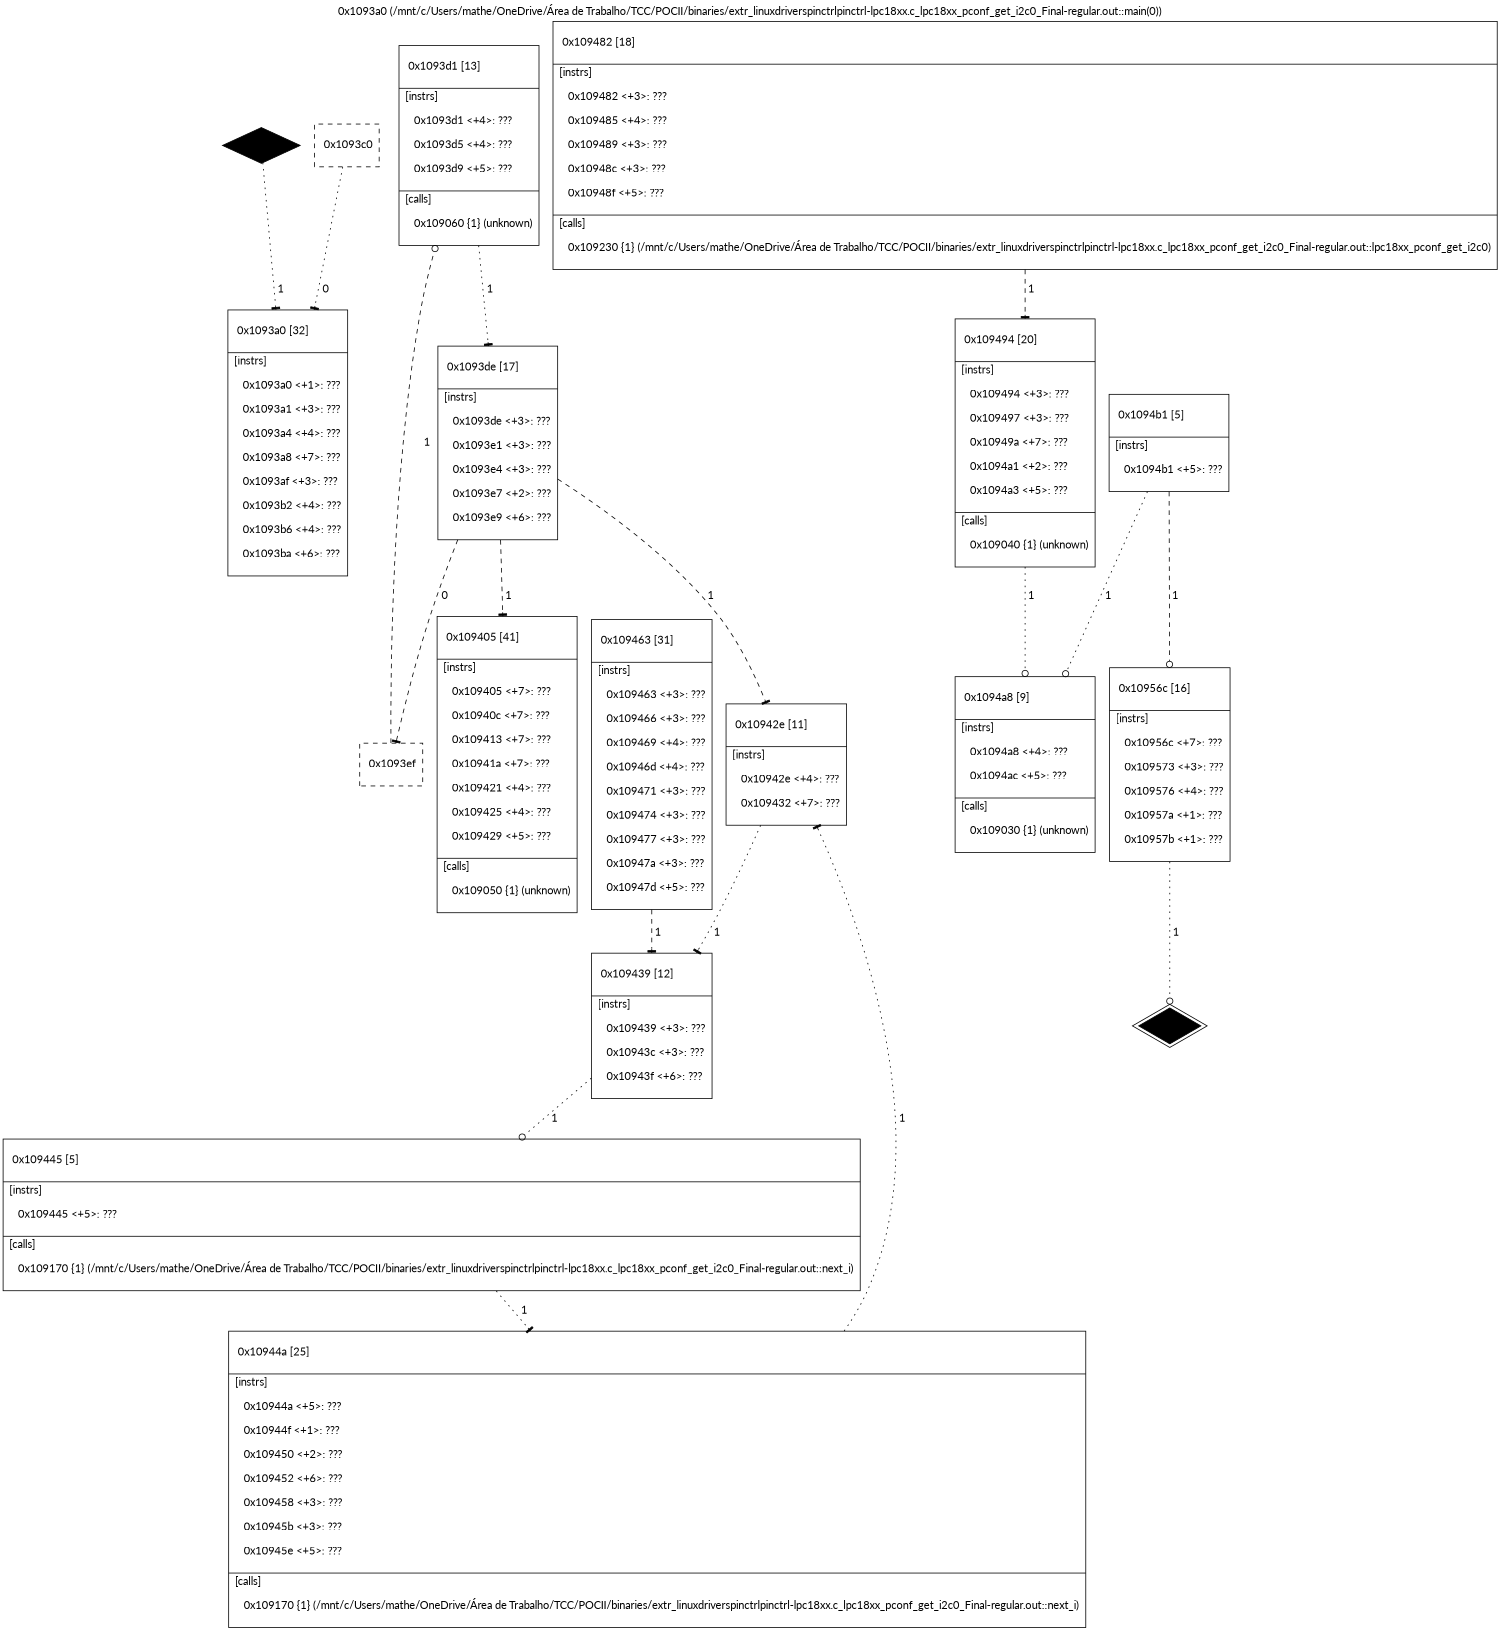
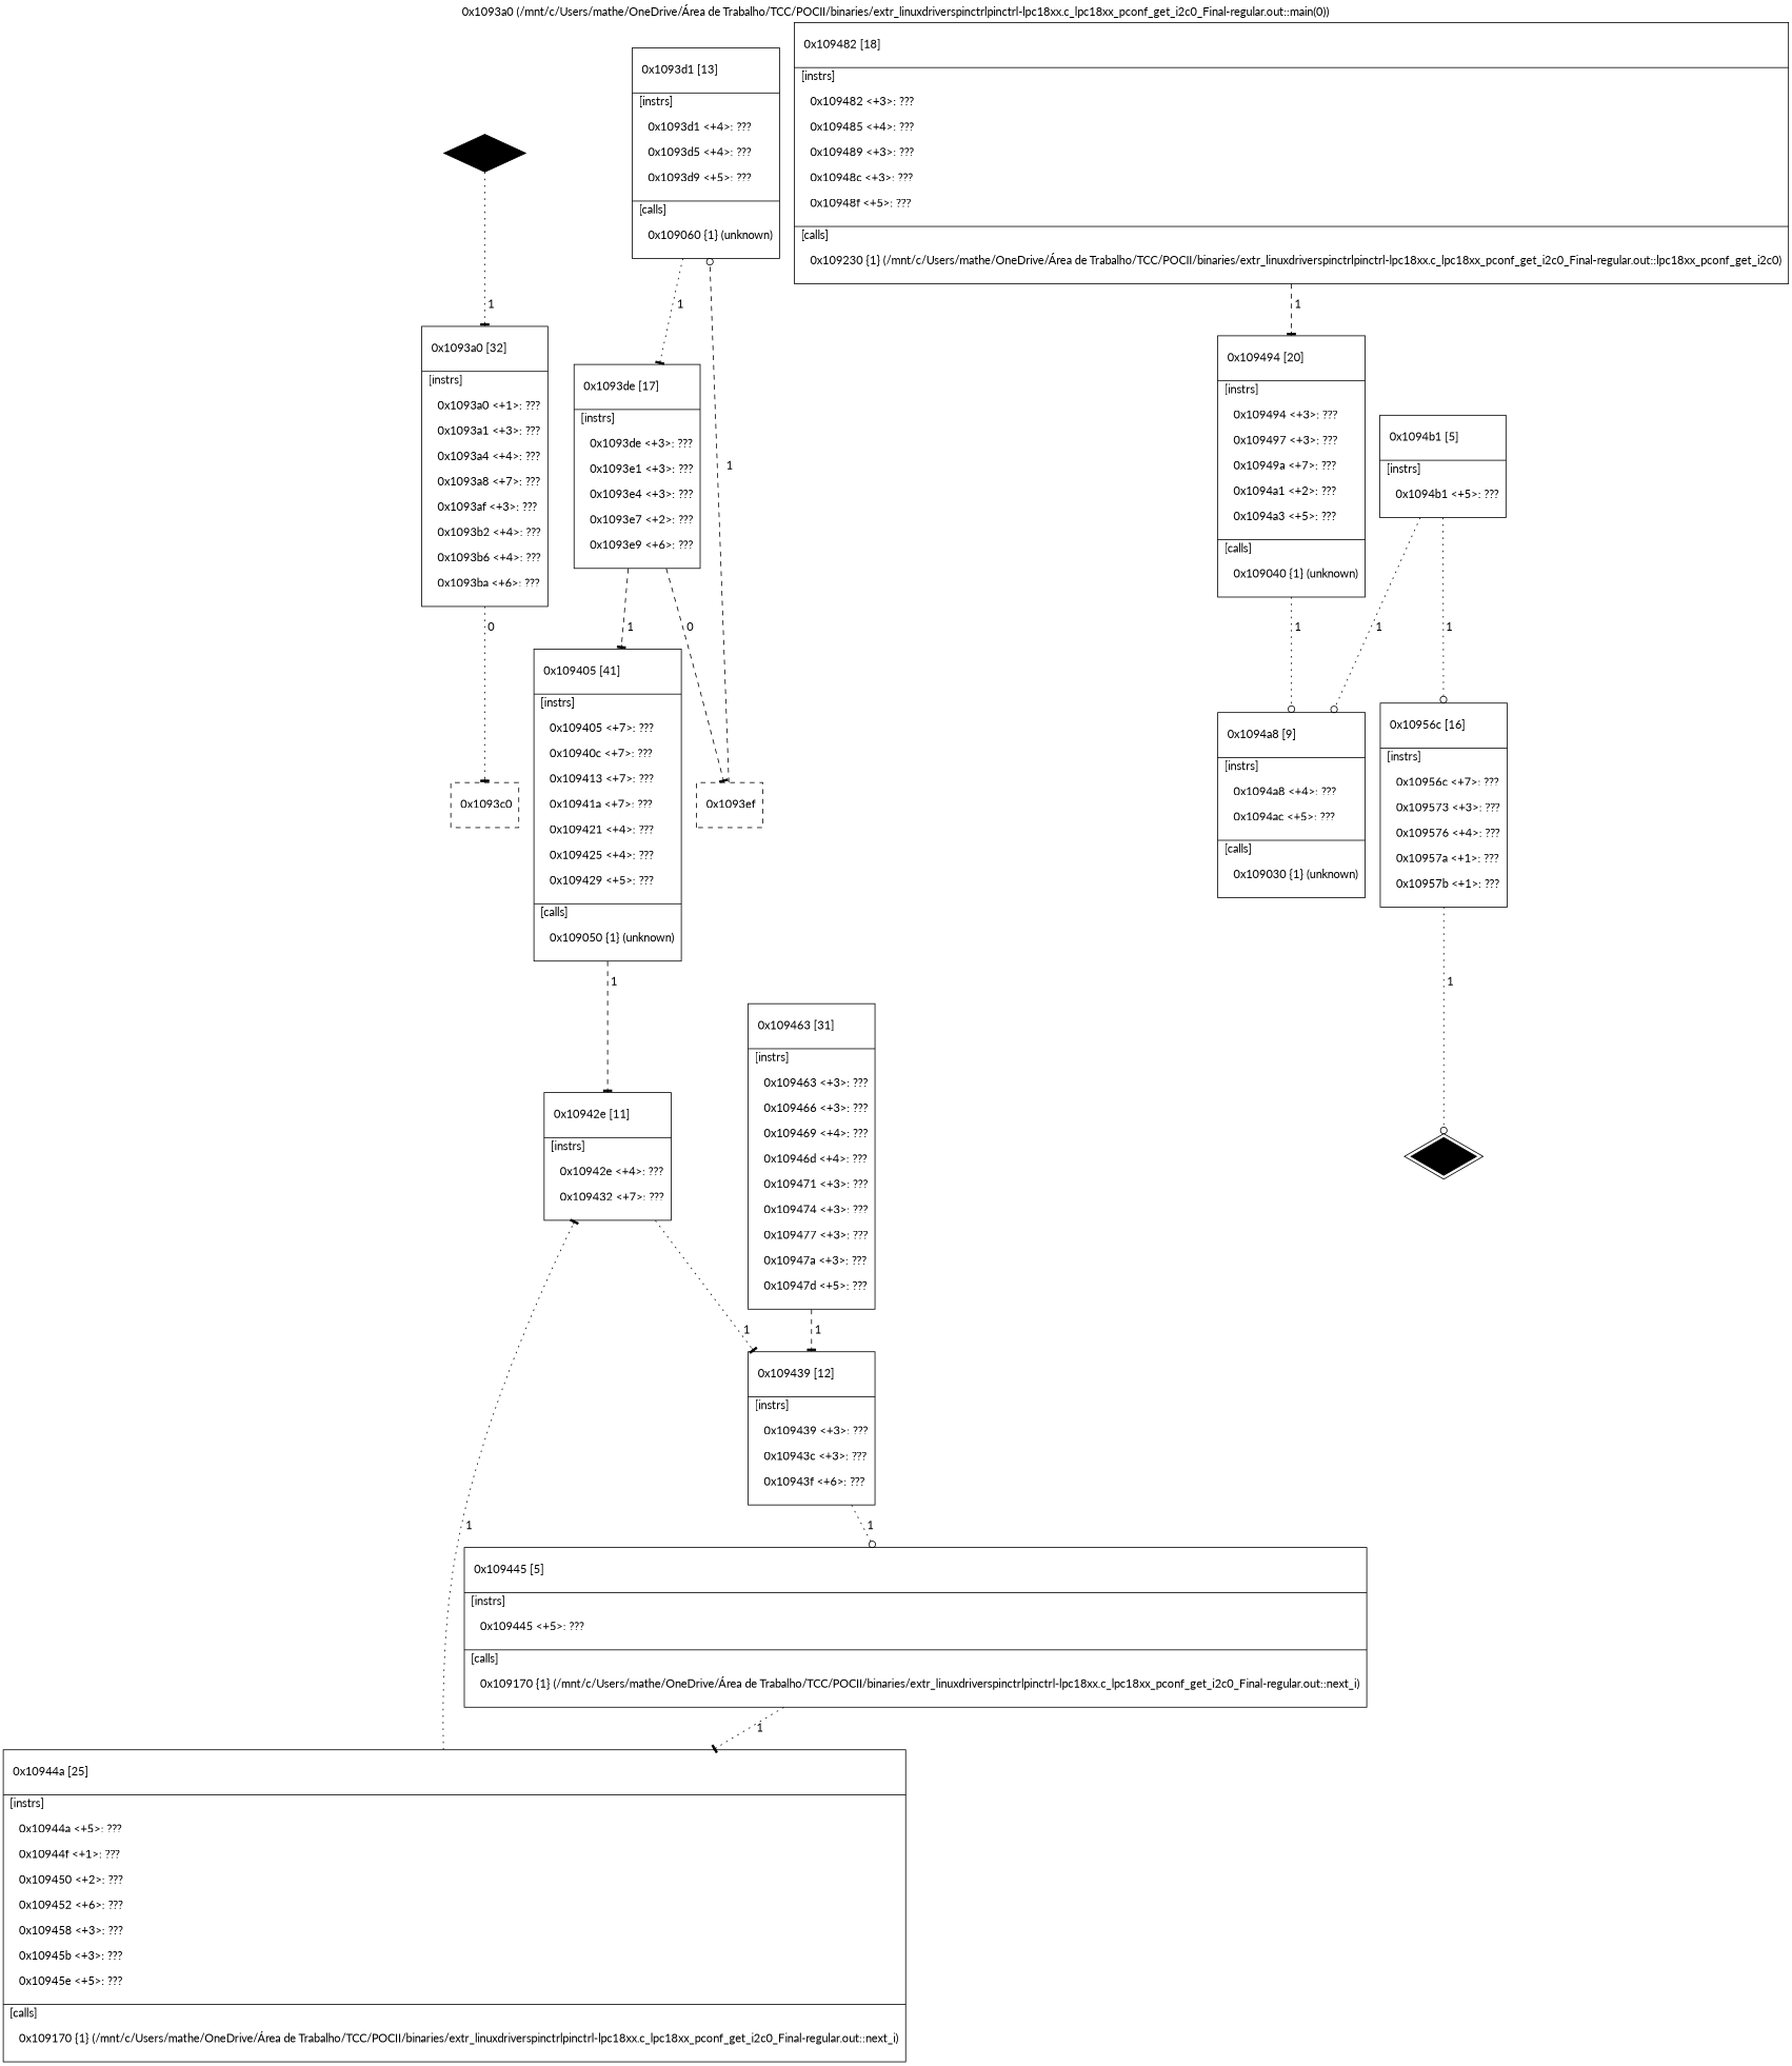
  digraph {
    fontname=Lato
    label="0x1093a0 (/mnt/c/Users/mathe/OneDrive/Área de Trabalho/TCC/POCII/binaries/extr_linuxdriverspinctrlpinctrl-lpc18xx.c_lpc18xx_pconf_get_i2c0_Final-regular.out::main(0))"
    labelloc=t
    node [fontname=Lato shape=record]
    edge [arrowhead=tee fontname=Lato style=dotted]
    Entry [fillcolor=black height=0.3 shape=diamond style=filled width=0.3]
    n2 [label="{\n     0x1093a0 [32]\l\n     | [instrs]\l\n     &nbsp;&nbsp;0x1093a0 \<+1\>: ???\l\n     &nbsp;&nbsp;0x1093a1 \<+3\>: ???\l\n     &nbsp;&nbsp;0x1093a4 \<+4\>: ???\l\n     &nbsp;&nbsp;0x1093a8 \<+7\>: ???\l\n     &nbsp;&nbsp;0x1093af \<+3\>: ???\l\n     &nbsp;&nbsp;0x1093b2 \<+4\>: ???\l\n     &nbsp;&nbsp;0x1093b6 \<+4\>: ???\l\n     &nbsp;&nbsp;0x1093ba \<+6\>: ???\l\n  }"]
    n3 [label="{\n     0x1093c0\l\n  }" style=dashed]
    n4 [label="{\n     0x1093d1 [13]\l\n     | [instrs]\l\n     &nbsp;&nbsp;0x1093d1 \<+4\>: ???\l\n     &nbsp;&nbsp;0x1093d5 \<+4\>: ???\l\n     &nbsp;&nbsp;0x1093d9 \<+5\>: ???\l\n     | [calls]\l\n     &nbsp;&nbsp;0x109060 \{1\} (unknown)\l\n  }"]
    n5 [label="{\n     0x1093de [17]\l\n     | [instrs]\l\n     &nbsp;&nbsp;0x1093de \<+3\>: ???\l\n     &nbsp;&nbsp;0x1093e1 \<+3\>: ???\l\n     &nbsp;&nbsp;0x1093e4 \<+3\>: ???\l\n     &nbsp;&nbsp;0x1093e7 \<+2\>: ???\l\n     &nbsp;&nbsp;0x1093e9 \<+6\>: ???\l\n  }"]
    n6 [label="{\n     0x109405 [41]\l\n     | [instrs]\l\n     &nbsp;&nbsp;0x109405 \<+7\>: ???\l\n     &nbsp;&nbsp;0x10940c \<+7\>: ???\l\n     &nbsp;&nbsp;0x109413 \<+7\>: ???\l\n     &nbsp;&nbsp;0x10941a \<+7\>: ???\l\n     &nbsp;&nbsp;0x109421 \<+4\>: ???\l\n     &nbsp;&nbsp;0x109425 \<+4\>: ???\l\n     &nbsp;&nbsp;0x109429 \<+5\>: ???\l\n     | [calls]\l\n     &nbsp;&nbsp;0x109050 \{1\} (unknown)\l\n  }"]
    n7 [label="{\n     0x1093ef\l\n  }" style=dashed]
    n8 [label="{\n     0x10942e [11]\l\n     | [instrs]\l\n     &nbsp;&nbsp;0x10942e \<+4\>: ???\l\n     &nbsp;&nbsp;0x109432 \<+7\>: ???\l\n  }"]
    n9 [label="{\n     0x109439 [12]\l\n     | [instrs]\l\n     &nbsp;&nbsp;0x109439 \<+3\>: ???\l\n     &nbsp;&nbsp;0x10943c \<+3\>: ???\l\n     &nbsp;&nbsp;0x10943f \<+6\>: ???\l\n  }"]
    n10 [label="{\n     0x109445 [5]\l\n     | [instrs]\l\n     &nbsp;&nbsp;0x109445 \<+5\>: ???\l\n     | [calls]\l\n     &nbsp;&nbsp;0x109170 \{1\} (/mnt/c/Users/mathe/OneDrive/Área de Trabalho/TCC/POCII/binaries/extr_linuxdriverspinctrlpinctrl-lpc18xx.c_lpc18xx_pconf_get_i2c0_Final-regular.out::next_i)\l\n  }"]
    n11 [label="{\n     0x109482 [18]\l\n     | [instrs]\l\n     &nbsp;&nbsp;0x109482 \<+3\>: ???\l\n     &nbsp;&nbsp;0x109485 \<+4\>: ???\l\n     &nbsp;&nbsp;0x109489 \<+3\>: ???\l\n     &nbsp;&nbsp;0x10948c \<+3\>: ???\l\n     &nbsp;&nbsp;0x10948f \<+5\>: ???\l\n     | [calls]\l\n     &nbsp;&nbsp;0x109230 \{1\} (/mnt/c/Users/mathe/OneDrive/Área de Trabalho/TCC/POCII/binaries/extr_linuxdriverspinctrlpinctrl-lpc18xx.c_lpc18xx_pconf_get_i2c0_Final-regular.out::lpc18xx_pconf_get_i2c0)\l\n  }"]
    n12 [label="{\n     0x109494 [20]\l\n     | [instrs]\l\n     &nbsp;&nbsp;0x109494 \<+3\>: ???\l\n     &nbsp;&nbsp;0x109497 \<+3\>: ???\l\n     &nbsp;&nbsp;0x10949a \<+7\>: ???\l\n     &nbsp;&nbsp;0x1094a1 \<+2\>: ???\l\n     &nbsp;&nbsp;0x1094a3 \<+5\>: ???\l\n     | [calls]\l\n     &nbsp;&nbsp;0x109040 \{1\} (unknown)\l\n  }"]
    n13 [label="{\n     0x10944a [25]\l\n     | [instrs]\l\n     &nbsp;&nbsp;0x10944a \<+5\>: ???\l\n     &nbsp;&nbsp;0x10944f \<+1\>: ???\l\n     &nbsp;&nbsp;0x109450 \<+2\>: ???\l\n     &nbsp;&nbsp;0x109452 \<+6\>: ???\l\n     &nbsp;&nbsp;0x109458 \<+3\>: ???\l\n     &nbsp;&nbsp;0x10945b \<+3\>: ???\l\n     &nbsp;&nbsp;0x10945e \<+5\>: ???\l\n     | [calls]\l\n     &nbsp;&nbsp;0x109170 \{1\} (/mnt/c/Users/mathe/OneDrive/Área de Trabalho/TCC/POCII/binaries/extr_linuxdriverspinctrlpinctrl-lpc18xx.c_lpc18xx_pconf_get_i2c0_Final-regular.out::next_i)\l\n  }"]
    n14 [label="{\n     0x1094a8 [9]\l\n     | [instrs]\l\n     &nbsp;&nbsp;0x1094a8 \<+4\>: ???\l\n     &nbsp;&nbsp;0x1094ac \<+5\>: ???\l\n     | [calls]\l\n     &nbsp;&nbsp;0x109030 \{1\} (unknown)\l\n  }"]
    n15 [label="{\n     0x109463 [31]\l\n     | [instrs]\l\n     &nbsp;&nbsp;0x109463 \<+3\>: ???\l\n     &nbsp;&nbsp;0x109466 \<+3\>: ???\l\n     &nbsp;&nbsp;0x109469 \<+4\>: ???\l\n     &nbsp;&nbsp;0x10946d \<+4\>: ???\l\n     &nbsp;&nbsp;0x109471 \<+3\>: ???\l\n     &nbsp;&nbsp;0x109474 \<+3\>: ???\l\n     &nbsp;&nbsp;0x109477 \<+3\>: ???\l\n     &nbsp;&nbsp;0x10947a \<+3\>: ???\l\n     &nbsp;&nbsp;0x10947d \<+5\>: ???\l\n  }"]
    n16 [label="{\n     0x1094b1 [5]\l\n     | [instrs]\l\n     &nbsp;&nbsp;0x1094b1 \<+5\>: ???\l\n  }"]
    n17 [label="{\n     0x10956c [16]\l\n     | [instrs]\l\n     &nbsp;&nbsp;0x10956c \<+7\>: ???\l\n     &nbsp;&nbsp;0x109573 \<+3\>: ???\l\n     &nbsp;&nbsp;0x109576 \<+4\>: ???\l\n     &nbsp;&nbsp;0x10957a \<+1\>: ???\l\n     &nbsp;&nbsp;0x10957b \<+1\>: ???\l\n  }"]
    Exit [fillcolor=black height=0.3 peripheries=2 shape=diamond style=filled width=0.3]
    Entry -> n2 [label=" 1"]
-   n3 -> n2 [label=" 0"]
+   n2 -> n3 [label=" 0"]
    n4 -> n5 [label=" 1"]
    n5 -> n6 [label=" 1" style=dashed]
    n5 -> n7 [label=" 0" style=dashed]
-   n5 -> n8 [label=" 1" style=dashed]
+   n6 -> n8 [label=" 1" style=dashed]
    n7 -> n4 [arrowhead=odot label=" 1" style=dashed]
    n8 -> n9 [label=" 1"]
    n9 -> n10 [arrowhead=odot label=" 1"]
    n10 -> n13 [label=" 1"]
    n11 -> n12 [label=" 1" style=dashed]
    n12 -> n14 [arrowhead=odot label=" 1"]
    n13 -> n8 [label=" 1"]
    n15 -> n9 [label=" 1" style=dashed]
    n16 -> n14 [arrowhead=odot label=" 1"]
-   n16 -> n17 [arrowhead=odot label=" 1" style=dashed]
+   n16 -> n17 [arrowhead=odot label=" 1"]
    n17 -> Exit [arrowhead=odot label=" 1"]
  }
